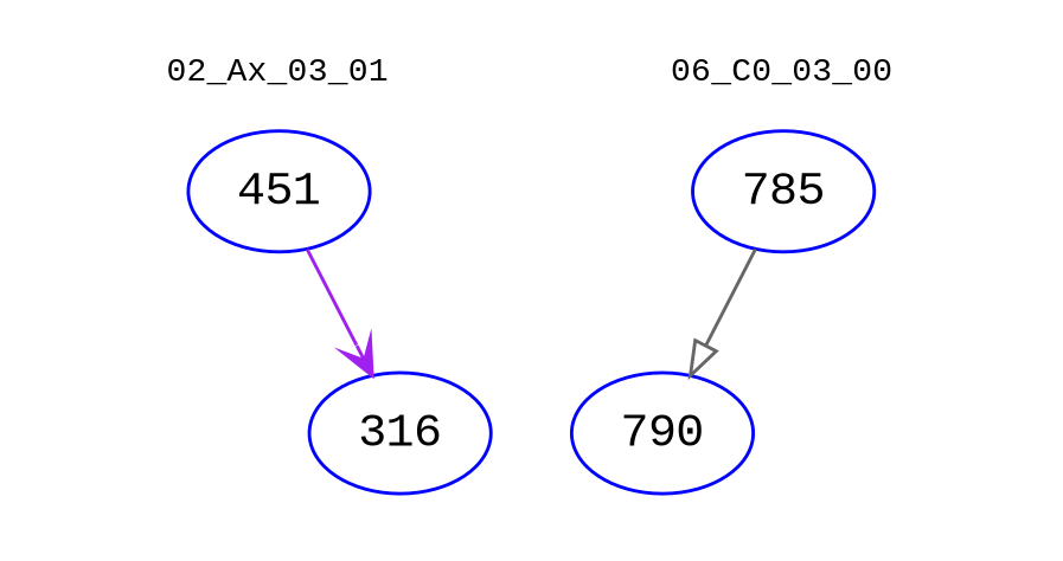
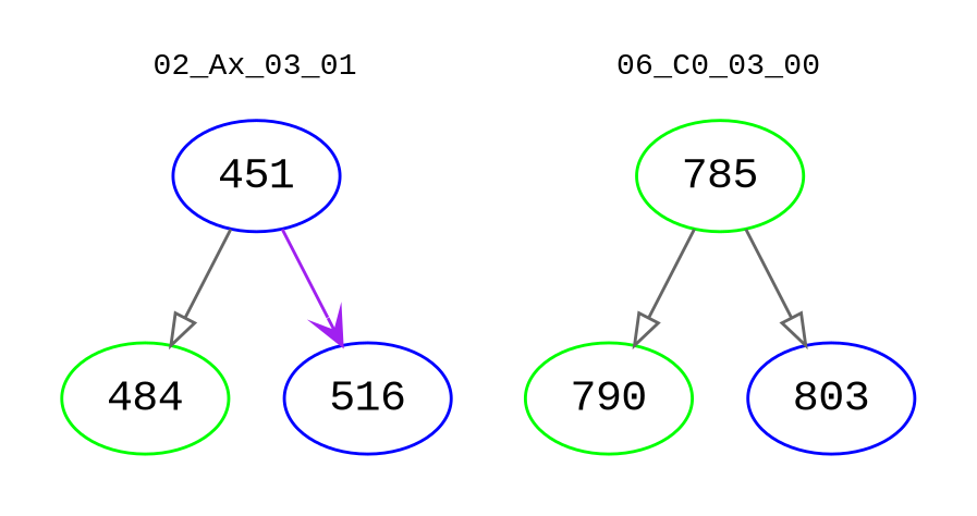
  digraph {
    fontname="Liberation Mono"
    node [color=blue fontname="Liberation Mono"]
    edge [arrowhead=onormal color=gray40 fontname="Liberation Mono"]
    n1 [label=451]
-   n3 [label=316]
-   n4 [label=785]
-   n5 [label=790]
+   n2 [color=green label=484]
+   n3 [label=516]
+   n4 [color=green label=785]
+   n5 [color=green label=790]
+   n6 [label=803]
    subgraph cluster_1 {
      color=white
      fontsize=10
      label="02_Ax_03_01"
      n1
+     n2
      n3
    }
    subgraph cluster_2 {
      color=white
      fontsize=10
      label="06_C0_03_00"
      n4
      n5
+     n6
    }
+   n1 -> n2
    n1 -> n3 [arrowhead=vee color=purple]
    n4 -> n5
+   n4 -> n6
  }
